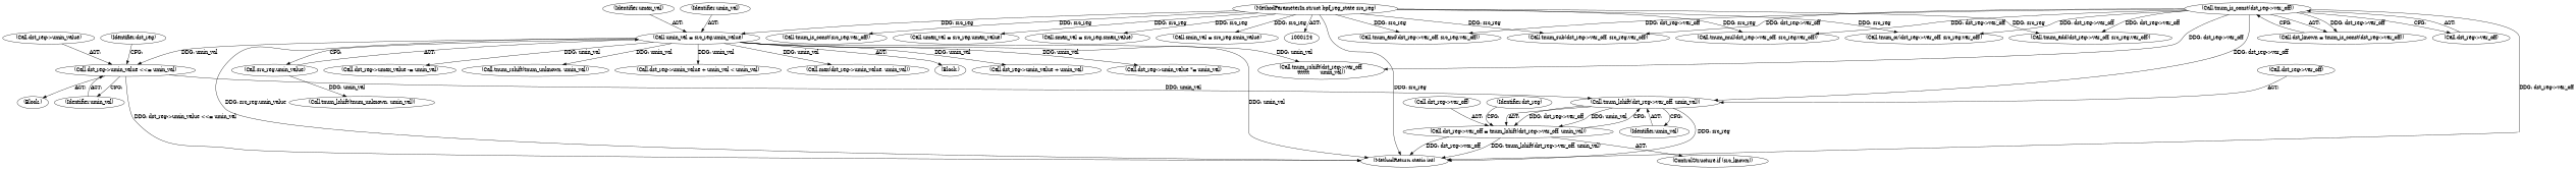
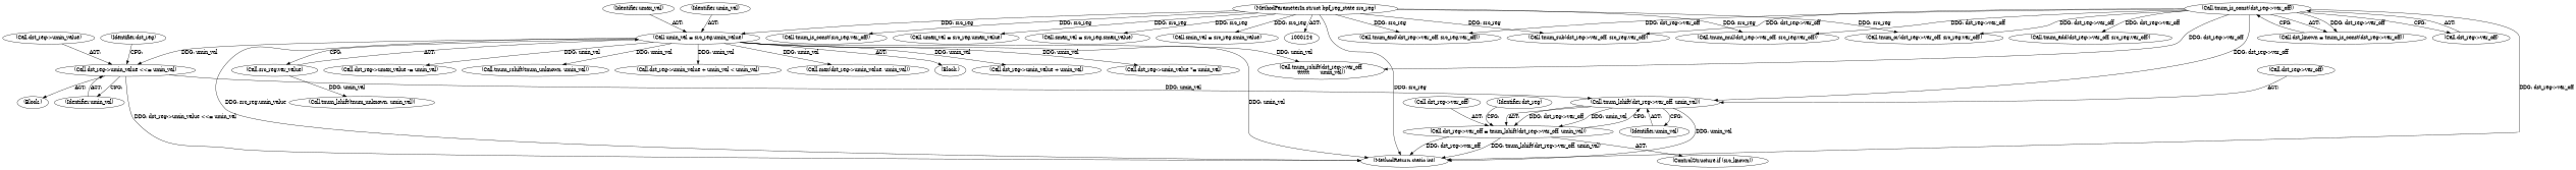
  digraph {
    n1 [label="(Call,tnum_lshift(dst_reg->var_off, umin_val))"]
    n2 [label="(Call,dst_reg->var_off = tnum_lshift(dst_reg->var_off, umin_val))"]
    n3 [label="(Identifier,umin_val)"]
    n4 [label="(MethodReturn,static int)"]
    n5 [label="(ControlStructure,if (src_known))"]
    n6 [label="(Call,tnum_is_const(dst_reg->var_off))"]
    n7 [label="(Call,tnum_or(dst_reg->var_off, src_reg.var_off))"]
    n8 [label="(Call,tnum_sub(dst_reg->var_off, src_reg.var_off))"]
    n9 [label="(Call,tnum_add(dst_reg->var_off, src_reg.var_off))"]
    n10 [label="(Call,tnum_and(dst_reg->var_off, src_reg.var_off))"]
    n11 [label="(Call,tnum_rshift(dst_reg->var_off,\n\t\t\t\t\t\t       umin_val))"]
    n12 [label="(Call,tnum_mul(dst_reg->var_off, src_reg.var_off))"]
    n13 [label="(Call,dst_known = tnum_is_const(dst_reg->var_off))"]
    n14 [label="(Call,dst_reg->var_off)"]
    n15 [label="(Call,dst_reg->umin_value <<= umin_val)"]
    n16 [label="(Identifier,umin_val)"]
    n17 [label="(Block,)"]
    n18 [label="(Call,tnum_lshift(tnum_unknown, umin_val))"]
    n19 [label="(Call,umin_val = src_reg.umin_value)"]
    n20 [label="(Call,dst_reg->umax_value -= umin_val)"]
    n21 [label="(Call,tnum_rshift(tnum_unknown, umin_val))"]
    n22 [label="(Call,dst_reg->umin_value + umin_val < umin_val)"]
    n23 [label="(Call,max(dst_reg->umin_value, umin_val))"]
    n24 [label="(Block,)"]
-   n25 [label="(Call,src_reg.umin_value)"]
+   n25 [label="(Call,src_reg.var_value)"]
    n26 [label="(Call,dst_reg->umin_value + umin_val)"]
    n27 [label="(Call,dst_reg->umin_value *= umin_val)"]
    n28 [label="(MethodParameterIn,struct bpf_reg_state src_reg)"]
    n29 [label="(Call,tnum_is_const(src_reg.var_off))"]
    n30 [label="(Call,umax_val = src_reg.umax_value)"]
    n31 [label="(Call,smax_val = src_reg.smax_value)"]
    n32 [label="(Call,smin_val = src_reg.smin_value)"]
    1000124
    n34 [label="(Call,dst_reg->umin_value)"]
    n35 [label="(Call,dst_reg->var_off)"]
    n36 [label="(Identifier,umax_val)"]
    n37 [label="(Identifier,dst_reg)"]
    n38 [label="(Identifier,umin_val)"]
    n39 [label="(Call,dst_reg->var_off)"]
    n40 [label="(Identifier,dst_reg)"]
    n1 -> n2 [label="AST: "]
    n1 -> n2 [label="DDG: dst_reg->var_off"]
    n1 -> n2 [label="DDG: umin_val"]
    n1 -> n3 [label="CFG: "]
-   n1 -> n4 [label="DDG: src_reg"]
+   n1 -> n4 [label="DDG: umin_val"]
    n2 -> n1 [label="CFG: "]
    n2 -> n4 [label="DDG: dst_reg->var_off"]
    n2 -> n4 [label="DDG: tnum_lshift(dst_reg->var_off, umin_val)"]
    n2 -> n5 [label="AST: "]
    n3 -> n1 [label="AST: "]
    n6 -> n1 [label="DDG: dst_reg->var_off"]
    n6 -> n4 [label="DDG: dst_reg->var_off"]
    n6 -> n7 [label="DDG: dst_reg->var_off"]
    n6 -> n8 [label="DDG: dst_reg->var_off"]
    n6 -> n9 [label="DDG: dst_reg->var_off"]
    n6 -> n10 [label="DDG: dst_reg->var_off"]
    n6 -> n11 [label="DDG: dst_reg->var_off"]
    n6 -> n12 [label="DDG: dst_reg->var_off"]
    n6 -> n13 [label="AST: "]
    n6 -> n13 [label="DDG: dst_reg->var_off"]
    n6 -> n14 [label="CFG: "]
    n13 -> n6 [label="CFG: "]
    n14 -> n6 [label="AST: "]
    n15 -> n1 [label="DDG: umin_val"]
    n15 -> n4 [label="DDG: dst_reg->umin_value <<= umin_val"]
    n15 -> n16 [label="CFG: "]
    n15 -> n17 [label="AST: "]
    n16 -> n15 [label="AST: "]
    n19 -> n4 [label="DDG: umin_val"]
    n19 -> n4 [label="DDG: src_reg.umin_value"]
    n19 -> n11 [label="DDG: umin_val"]
    n19 -> n15 [label="DDG: umin_val"]
    n19 -> n20 [label="DDG: umin_val"]
    n19 -> n21 [label="DDG: umin_val"]
    n19 -> n22 [label="DDG: umin_val"]
    n19 -> n23 [label="DDG: umin_val"]
    n19 -> n24 [label="AST: "]
    n19 -> n25 [label="CFG: "]
    n19 -> n26 [label="DDG: umin_val"]
    n19 -> n27 [label="DDG: umin_val"]
    n25 -> n18 [label="DDG: umin_val"]
    n25 -> n19 [label="AST: "]
    n28 -> n4 [label="DDG: src_reg"]
    n28 -> n7 [label="DDG: src_reg"]
    n28 -> n8 [label="DDG: src_reg"]
-   n28 -> n9 [label="DDG: src_reg"]
    n28 -> n10 [label="DDG: src_reg"]
    n28 -> n12 [label="DDG: src_reg"]
    n28 -> n19 [label="DDG: src_reg"]
    n28 -> n29 [label="DDG: src_reg"]
    n28 -> n30 [label="DDG: src_reg"]
    n28 -> n31 [label="DDG: src_reg"]
    n28 -> n32 [label="DDG: src_reg"]
    n28 -> 1000124 [label="AST: "]
    n34 -> n15 [label="AST: "]
    n35 -> n1 [label="AST: "]
    n36 -> n19 [label="AST: "]
    n37 -> n15 [label="CFG: "]
    n38 -> n19 [label="AST: "]
    n39 -> n2 [label="AST: "]
    n40 -> n2 [label="CFG: "]
  }
